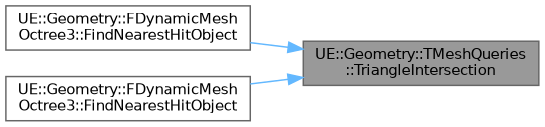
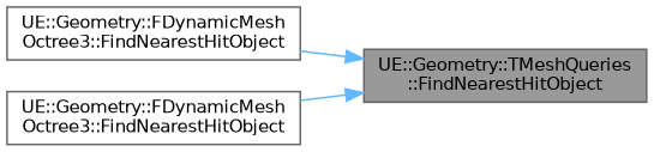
  digraph {
    rankdir=RL
    node [color=grey40 fillcolor=white fontname=Helvetica fontsize=10 shape=box style=filled]
    edge [color=steelblue1 dir=back fontname=Helvetica fontsize=10 labelfontname=Helvetica labelfontsize=10 style=solid]
-   n1 [color=gray40 fillcolor=grey60 fontcolor=black height=0.2 label="UE::Geometry::TMeshQueries\l::TriangleIntersection" width=0.4]
+   n1 [color=gray40 fillcolor=grey60 fontcolor=black height=0.2 label="UE::Geometry::TMeshQueries\l::FindNearestHitObject" width=0.4]
    n2 [height=0.2 label="UE::Geometry::FDynamicMesh\lOctree3::FindNearestHitObject" width=0.4]
    n3 [height=0.2 label="UE::Geometry::FDynamicMesh\lOctree3::FindNearestHitObject" width=0.4]
    n1 -> n2
    n1 -> n3
  }
